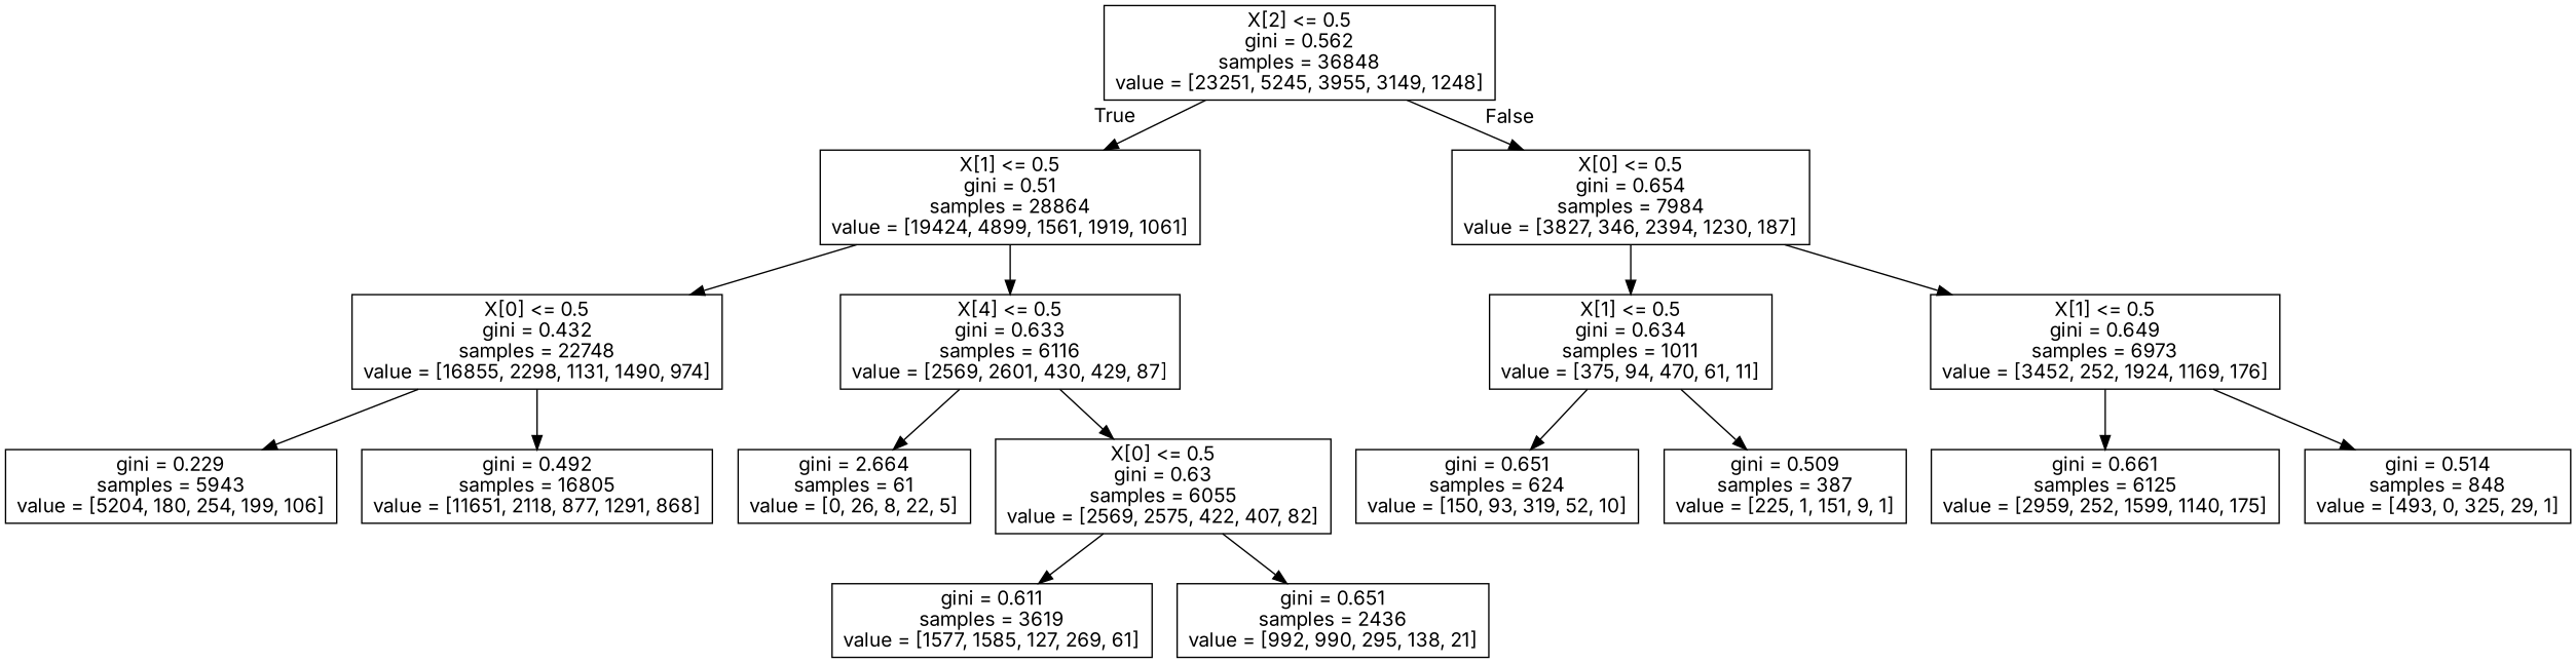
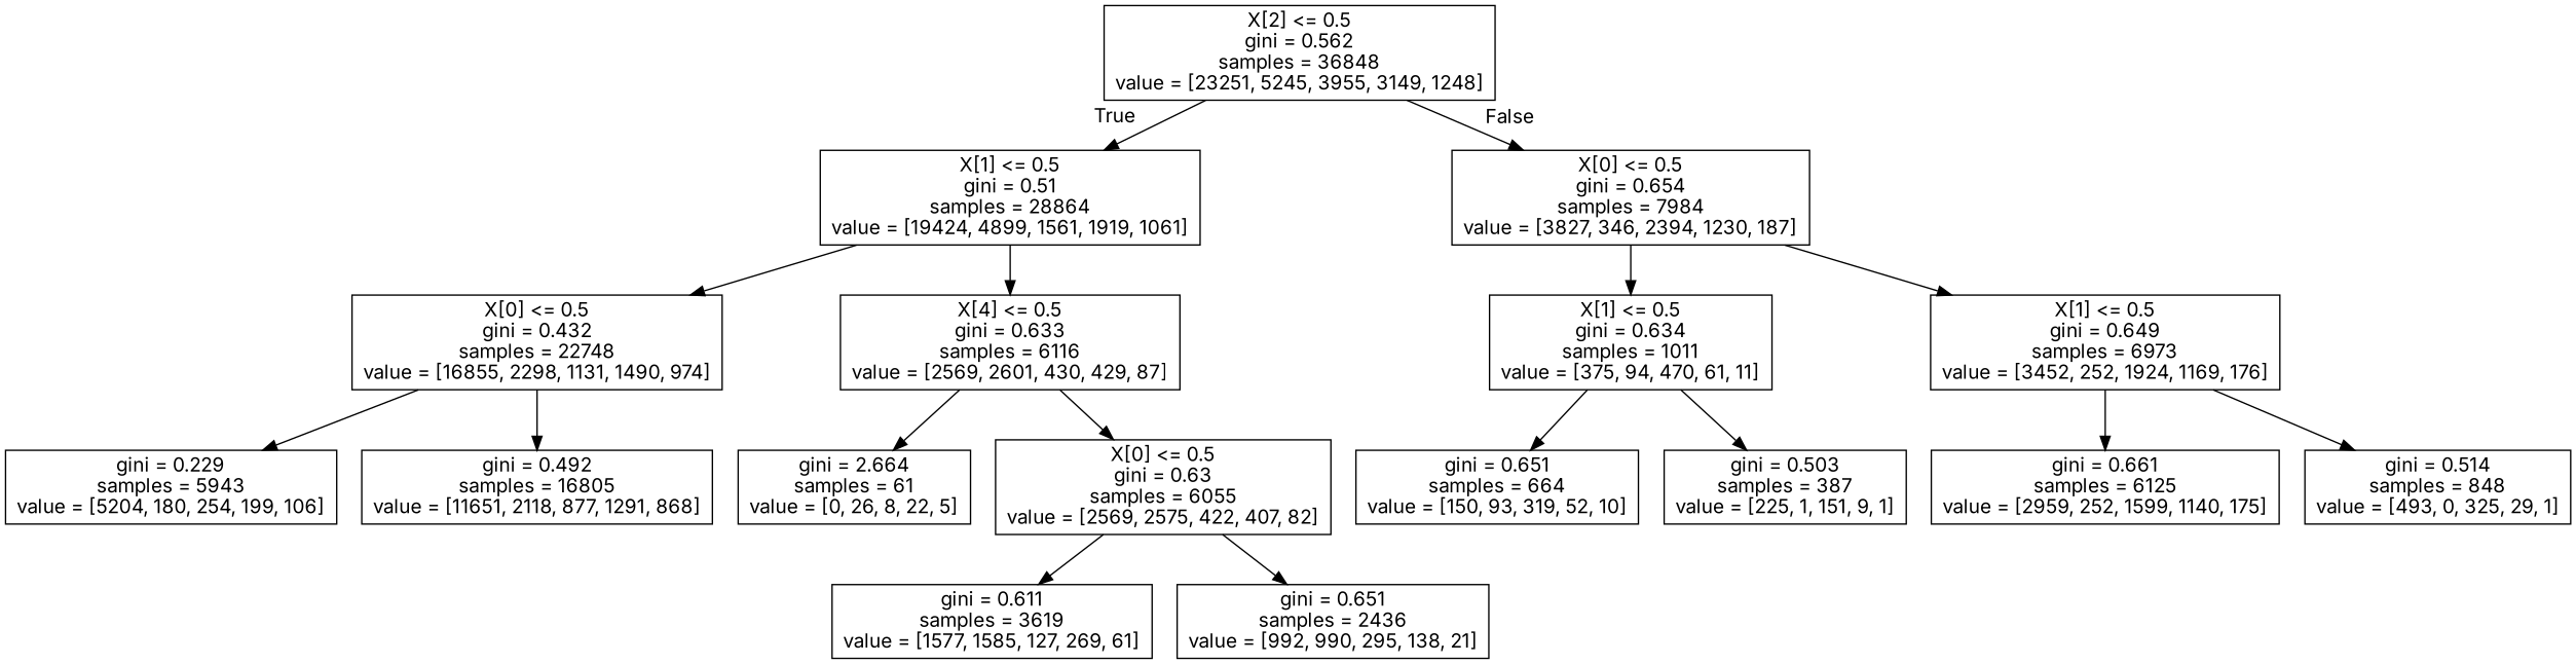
  digraph {
    fontname=Inter
    node [fontname=Inter shape=box]
    edge [fontname=Inter]
    n1 [label="X[2] <= 0.5\ngini = 0.562\nsamples = 36848\nvalue = [23251, 5245, 3955, 3149, 1248]"]
    n2 [label="X[1] <= 0.5\ngini = 0.51\nsamples = 28864\nvalue = [19424, 4899, 1561, 1919, 1061]"]
    n3 [label="X[0] <= 0.5\ngini = 0.654\nsamples = 7984\nvalue = [3827, 346, 2394, 1230, 187]"]
    n4 [label="X[0] <= 0.5\ngini = 0.432\nsamples = 22748\nvalue = [16855, 2298, 1131, 1490, 974]"]
    n5 [label="X[4] <= 0.5\ngini = 0.633\nsamples = 6116\nvalue = [2569, 2601, 430, 429, 87]"]
    n6 [label="X[1] <= 0.5\ngini = 0.634\nsamples = 1011\nvalue = [375, 94, 470, 61, 11]"]
    n7 [label="X[1] <= 0.5\ngini = 0.649\nsamples = 6973\nvalue = [3452, 252, 1924, 1169, 176]"]
    n8 [label="gini = 0.229\nsamples = 5943\nvalue = [5204, 180, 254, 199, 106]"]
    n9 [label="gini = 0.492\nsamples = 16805\nvalue = [11651, 2118, 877, 1291, 868]"]
    n10 [label="gini = 2.664\nsamples = 61\nvalue = [0, 26, 8, 22, 5]"]
    n11 [label="X[0] <= 0.5\ngini = 0.63\nsamples = 6055\nvalue = [2569, 2575, 422, 407, 82]"]
    n12 [label="gini = 0.611\nsamples = 3619\nvalue = [1577, 1585, 127, 269, 61]"]
    n13 [label="gini = 0.651\nsamples = 2436\nvalue = [992, 990, 295, 138, 21]"]
-   n14 [label="gini = 0.651\nsamples = 624\nvalue = [150, 93, 319, 52, 10]"]
-   n15 [label="gini = 0.509\nsamples = 387\nvalue = [225, 1, 151, 9, 1]"]
+   n14 [label="gini = 0.651\nsamples = 664\nvalue = [150, 93, 319, 52, 10]"]
+   n15 [label="gini = 0.503\nsamples = 387\nvalue = [225, 1, 151, 9, 1]"]
    n16 [label="gini = 0.661\nsamples = 6125\nvalue = [2959, 252, 1599, 1140, 175]"]
    n17 [label="gini = 0.514\nsamples = 848\nvalue = [493, 0, 325, 29, 1]"]
    n1 -> n2 [headlabel=True labelangle=45 labeldistance=2.5]
    n1 -> n3 [headlabel=False labelangle=-45 labeldistance=2.5]
    n2 -> n4
    n2 -> n5
    n3 -> n6
    n3 -> n7
    n4 -> n8
    n4 -> n9
    n5 -> n10
    n5 -> n11
    n6 -> n14
    n6 -> n15
    n7 -> n16
    n7 -> n17
    n11 -> n12
    n11 -> n13
  }
